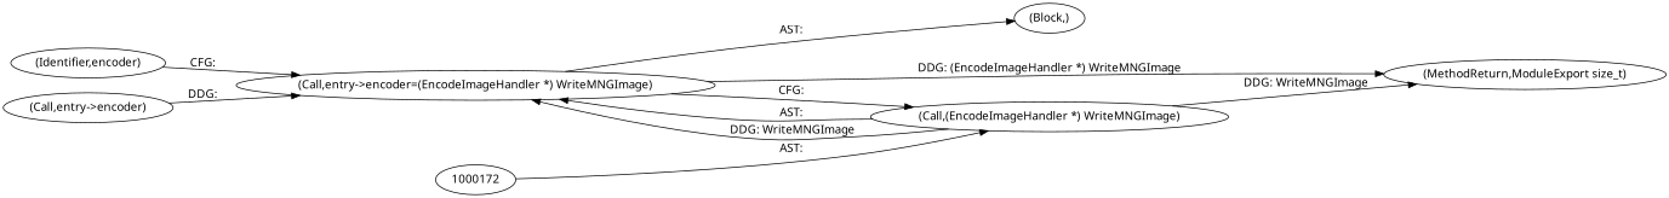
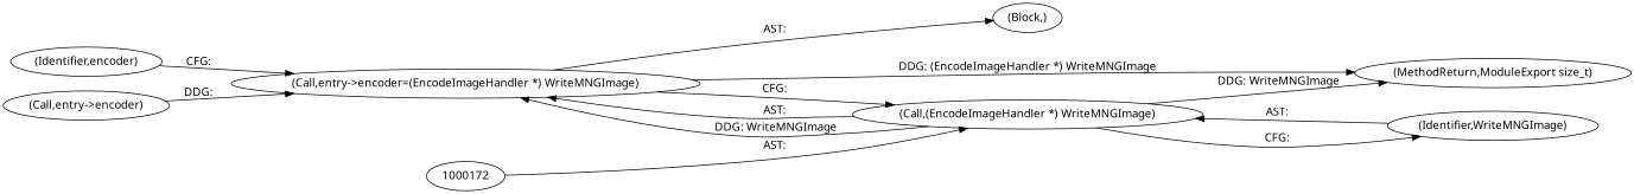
  digraph {
    fontname="Noto Sans"
    rankdir=LR
    node [fontname="Noto Sans"]
    edge [fontname="Noto Sans"]
    n1 [label="(Call,entry->encoder=(EncodeImageHandler *) WriteMNGImage)"]
    n2 [label="(Call,(EncodeImageHandler *) WriteMNGImage)"]
    n3 [label="(MethodReturn,ModuleExport size_t)"]
    n4 [label="(Block,)"]
+   n5 [label="(Identifier,WriteMNGImage)"]
    n6 [label="(Identifier,encoder)"]
    n7 [label="(Call,entry->encoder)"]
    1000172
    n1 -> n2 [label="CFG: "]
    n1 -> n3 [label="DDG: (EncodeImageHandler *) WriteMNGImage"]
    n1 -> n4 [label="AST: "]
    n2 -> n1 [label="AST: "]
    n2 -> n1 [label="DDG: WriteMNGImage"]
    n2 -> n3 [label="DDG: WriteMNGImage"]
+   n2 -> n5 [label="CFG: "]
+   n5 -> n2 [label="AST: "]
    n6 -> n1 [label="CFG: "]
    n7 -> n1 [label="DDG: "]
    1000172 -> n2 [label="AST: "]
  }
